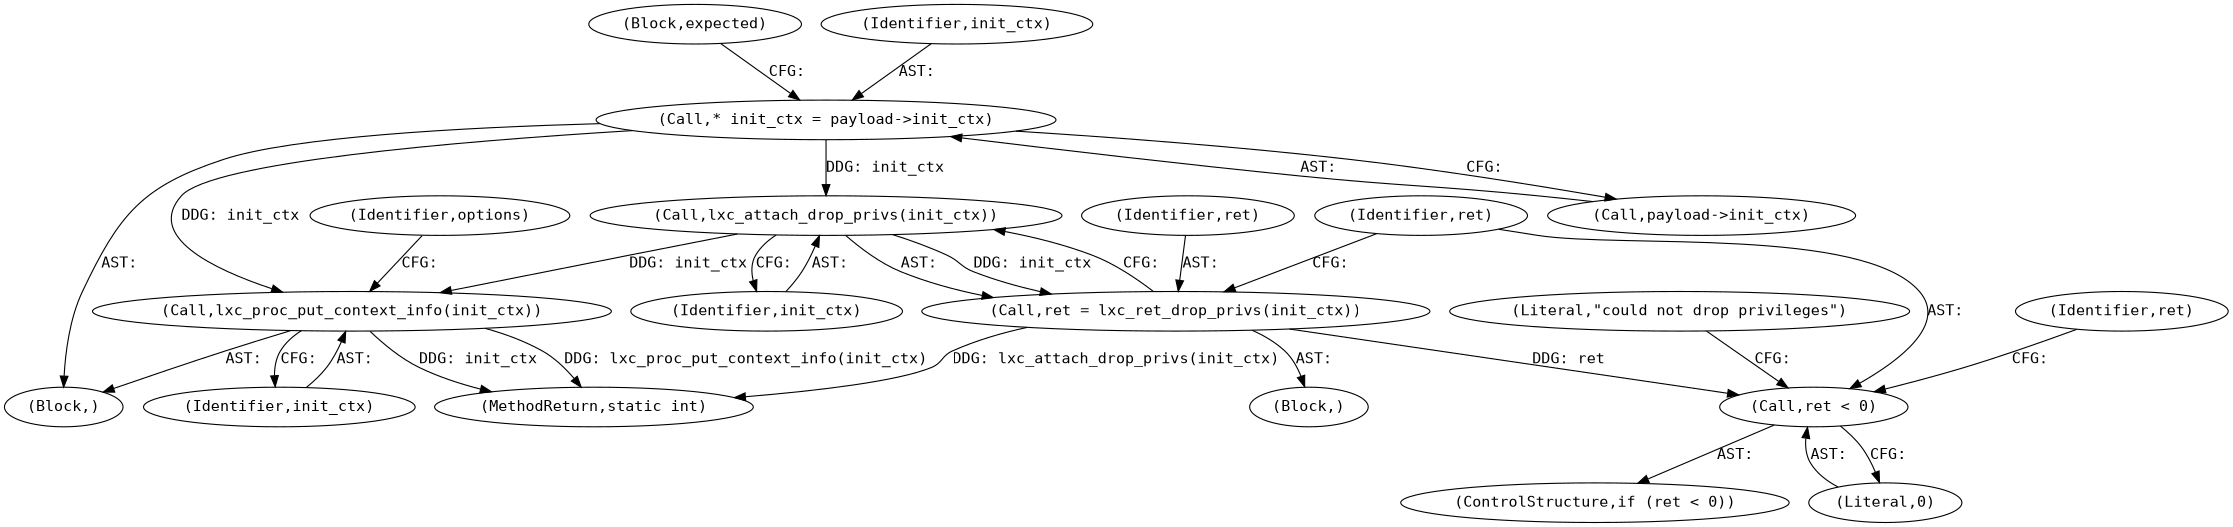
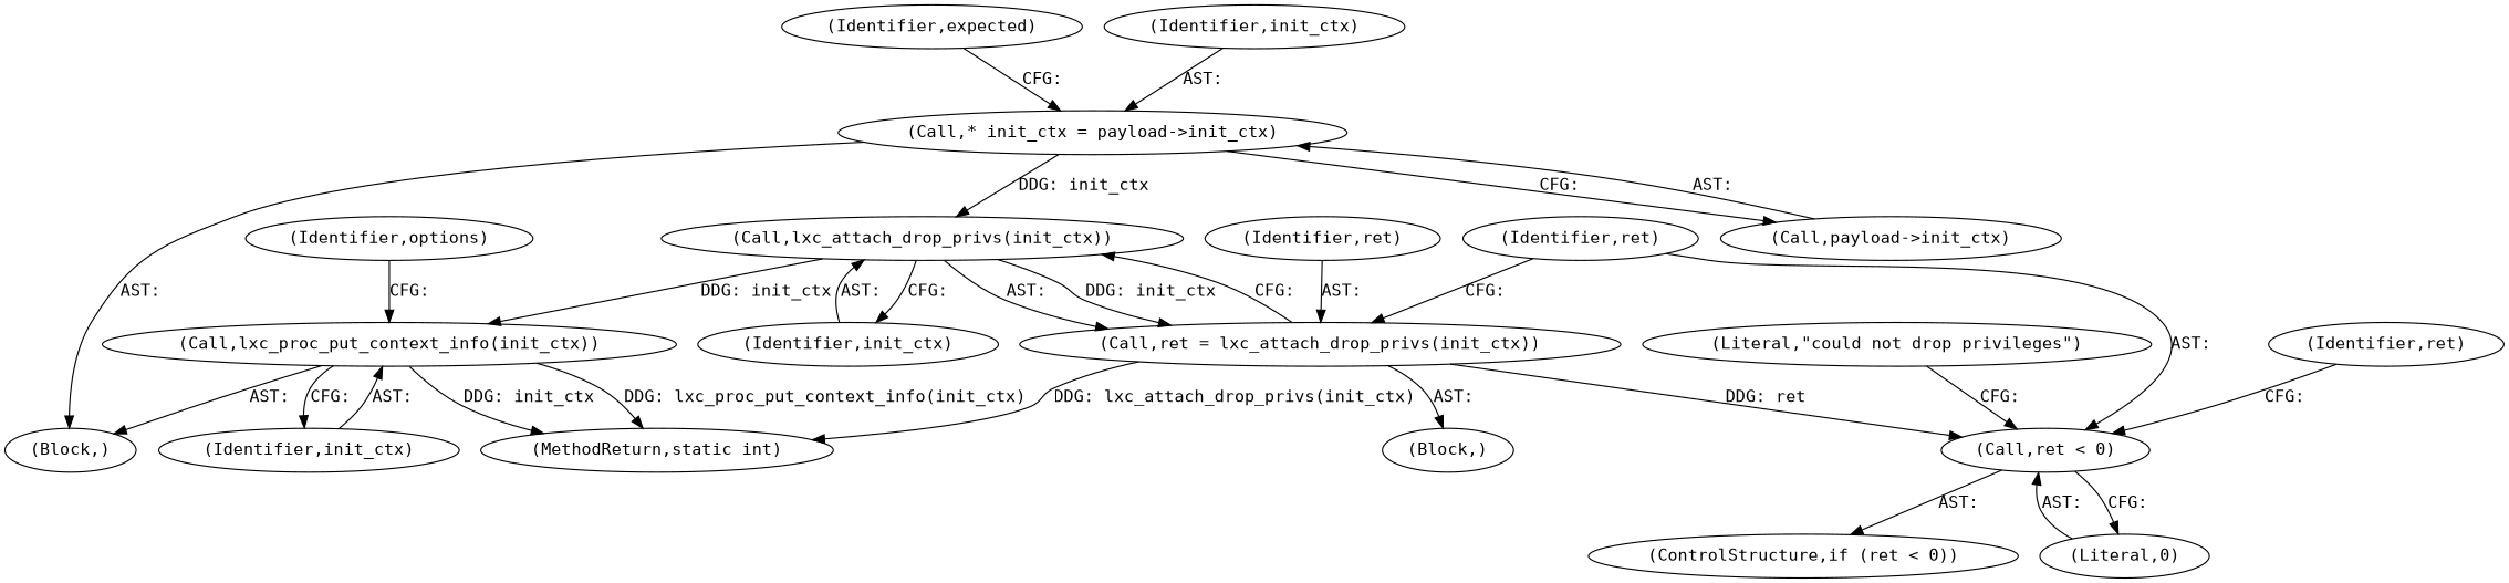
  digraph {
    fontname="DejaVu Sans Mono"
    node [fontname="DejaVu Sans Mono"]
    edge [fontname="DejaVu Sans Mono"]
    n1 [label="(Call,* init_ctx = payload->init_ctx)"]
    n2 [label="(Call,lxc_attach_drop_privs(init_ctx))"]
    n3 [label="(Call,lxc_proc_put_context_info(init_ctx))"]
    n4 [label="(Block,)"]
    n5 [label="(Call,payload->init_ctx)"]
-   n6 [label="(Call,ret = lxc_ret_drop_privs(init_ctx))"]
+   n6 [label="(Call,ret = lxc_attach_drop_privs(init_ctx))"]
    n7 [label="(Identifier,init_ctx)"]
    n8 [label="(MethodReturn,static int)"]
    n9 [label="(Identifier,init_ctx)"]
    n10 [label="(Call,ret < 0)"]
    n11 [label="(Block,)"]
    n12 [label="(ControlStructure,if (ret < 0))"]
    n13 [label="(Literal,0)"]
    n14 [label="(Identifier,ret)"]
-   n15 [label="(Block,expected)"]
+   n15 [label="(Identifier,expected)"]
    n16 [label="(Identifier,options)"]
    n17 [label="(Literal,\"could not drop privileges\")"]
    n18 [label="(Identifier,init_ctx)"]
    n19 [label="(Identifier,ret)"]
    n20 [label="(Identifier,ret)"]
    n1 -> n2 [label="DDG: init_ctx"]
-   n1 -> n3 [label="DDG: init_ctx"]
    n1 -> n4 [label="AST: "]
    n1 -> n5 [label="CFG: "]
    n2 -> n3 [label="DDG: init_ctx"]
    n2 -> n6 [label="AST: "]
    n2 -> n6 [label="DDG: init_ctx"]
    n2 -> n7 [label="CFG: "]
    n3 -> n4 [label="AST: "]
    n3 -> n8 [label="DDG: lxc_proc_put_context_info(init_ctx)"]
    n3 -> n8 [label="DDG: init_ctx"]
    n3 -> n9 [label="CFG: "]
    n5 -> n1 [label="AST: "]
    n6 -> n2 [label="CFG: "]
    n6 -> n8 [label="DDG: lxc_attach_drop_privs(init_ctx)"]
    n6 -> n10 [label="DDG: ret"]
    n6 -> n11 [label="AST: "]
    n7 -> n2 [label="AST: "]
    n9 -> n3 [label="AST: "]
    n10 -> n12 [label="AST: "]
    n10 -> n13 [label="CFG: "]
    n13 -> n10 [label="AST: "]
    n14 -> n10 [label="CFG: "]
    n15 -> n1 [label="CFG: "]
    n16 -> n3 [label="CFG: "]
    n17 -> n10 [label="CFG: "]
    n18 -> n1 [label="AST: "]
    n19 -> n6 [label="AST: "]
    n20 -> n6 [label="CFG: "]
    n20 -> n10 [label="AST: "]
  }
